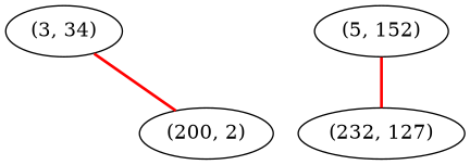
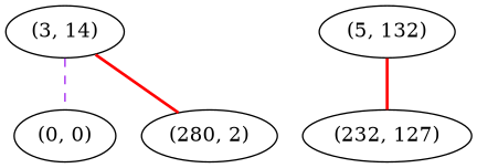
  graph {
    edge [color=red style=bold weight=1]
-   "(3, 34)"
-   "(200, 2)"
-   "(5, 152)"
+   "(3, 34)" [label="(3, 14)"]
+   "(0, 0)"
+   "(200, 2)" [label="(280, 2)"]
+   "(5, 152)" [label="(5, 132)"]
    "(232, 127)"
+   "(3, 34)" -- "(0, 0)" [color=purple style=dashed weight=4]
    "(3, 34)" -- "(200, 2)"
    "(5, 152)" -- "(232, 127)"
  }
